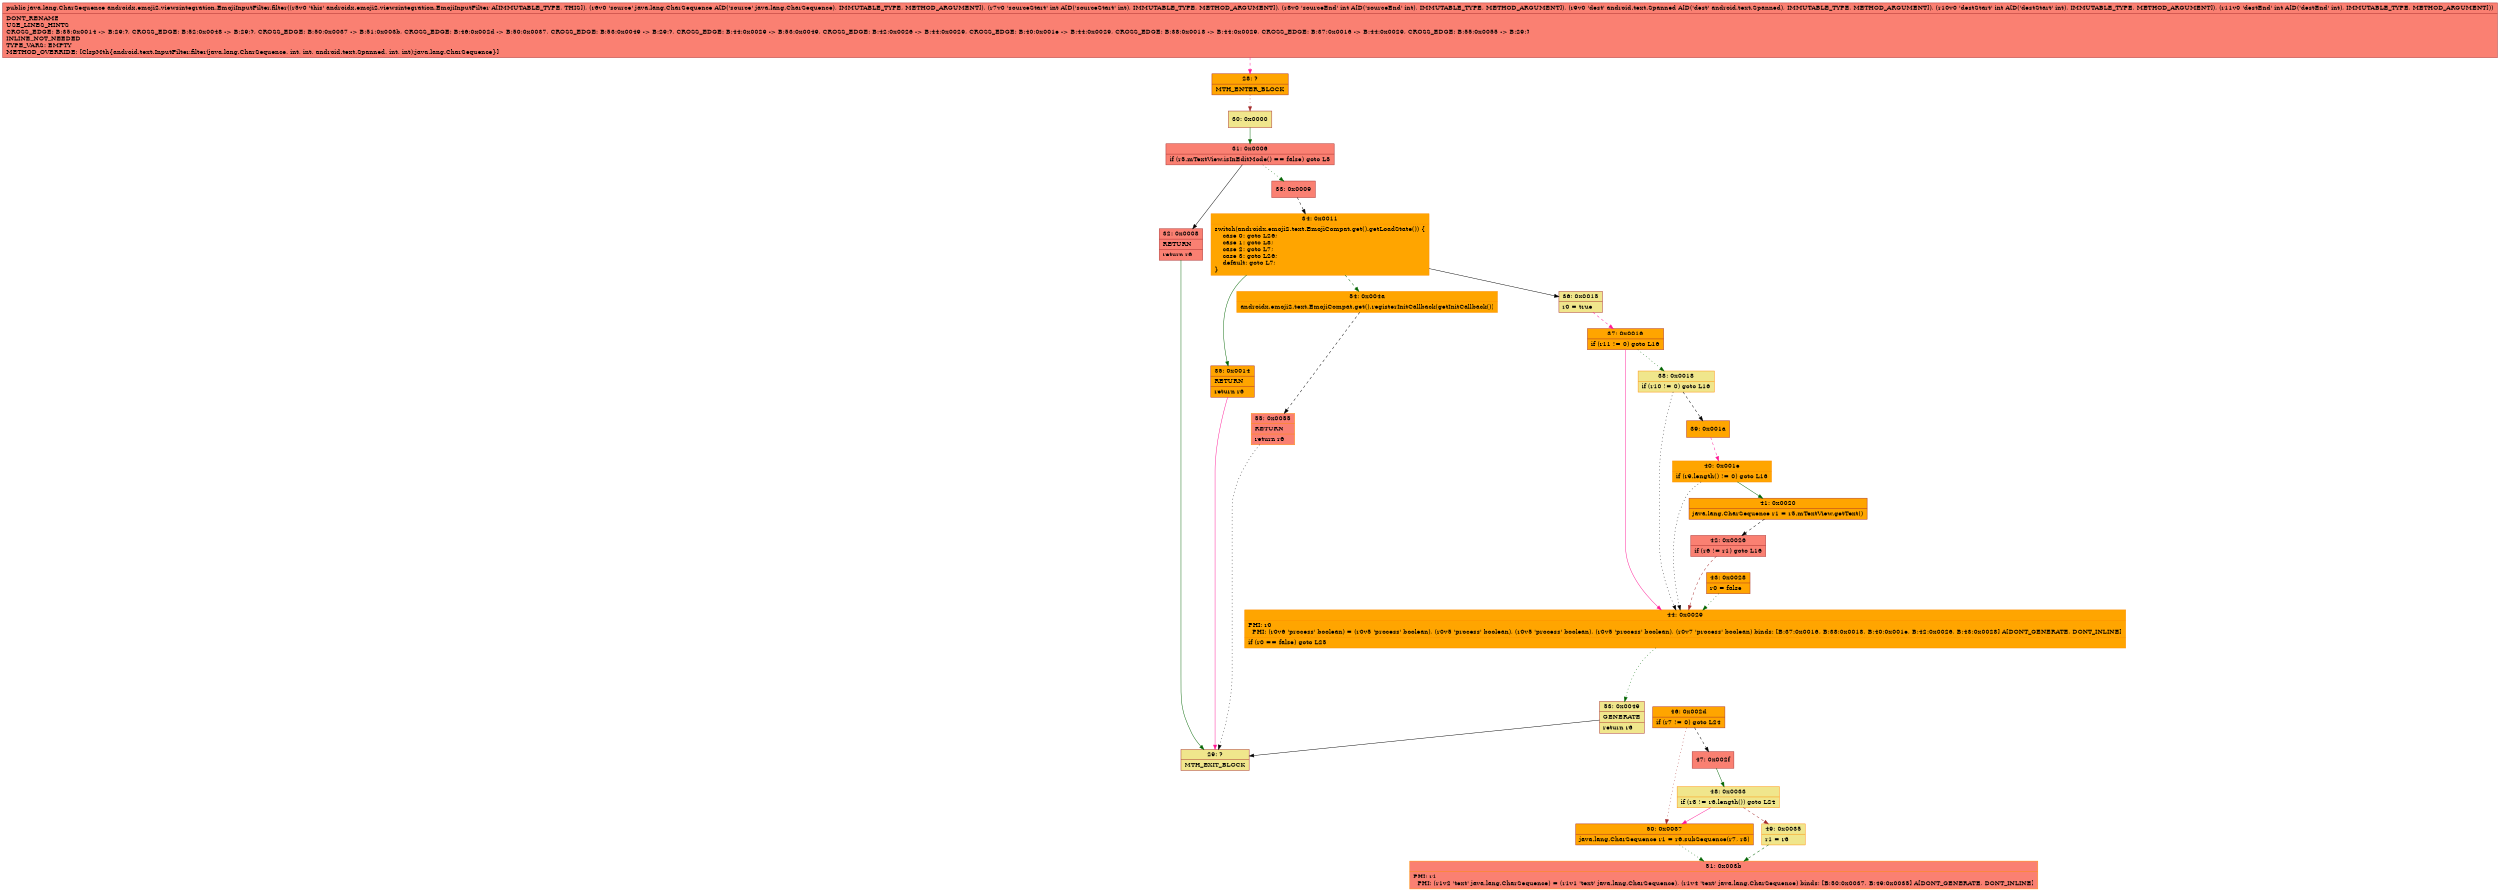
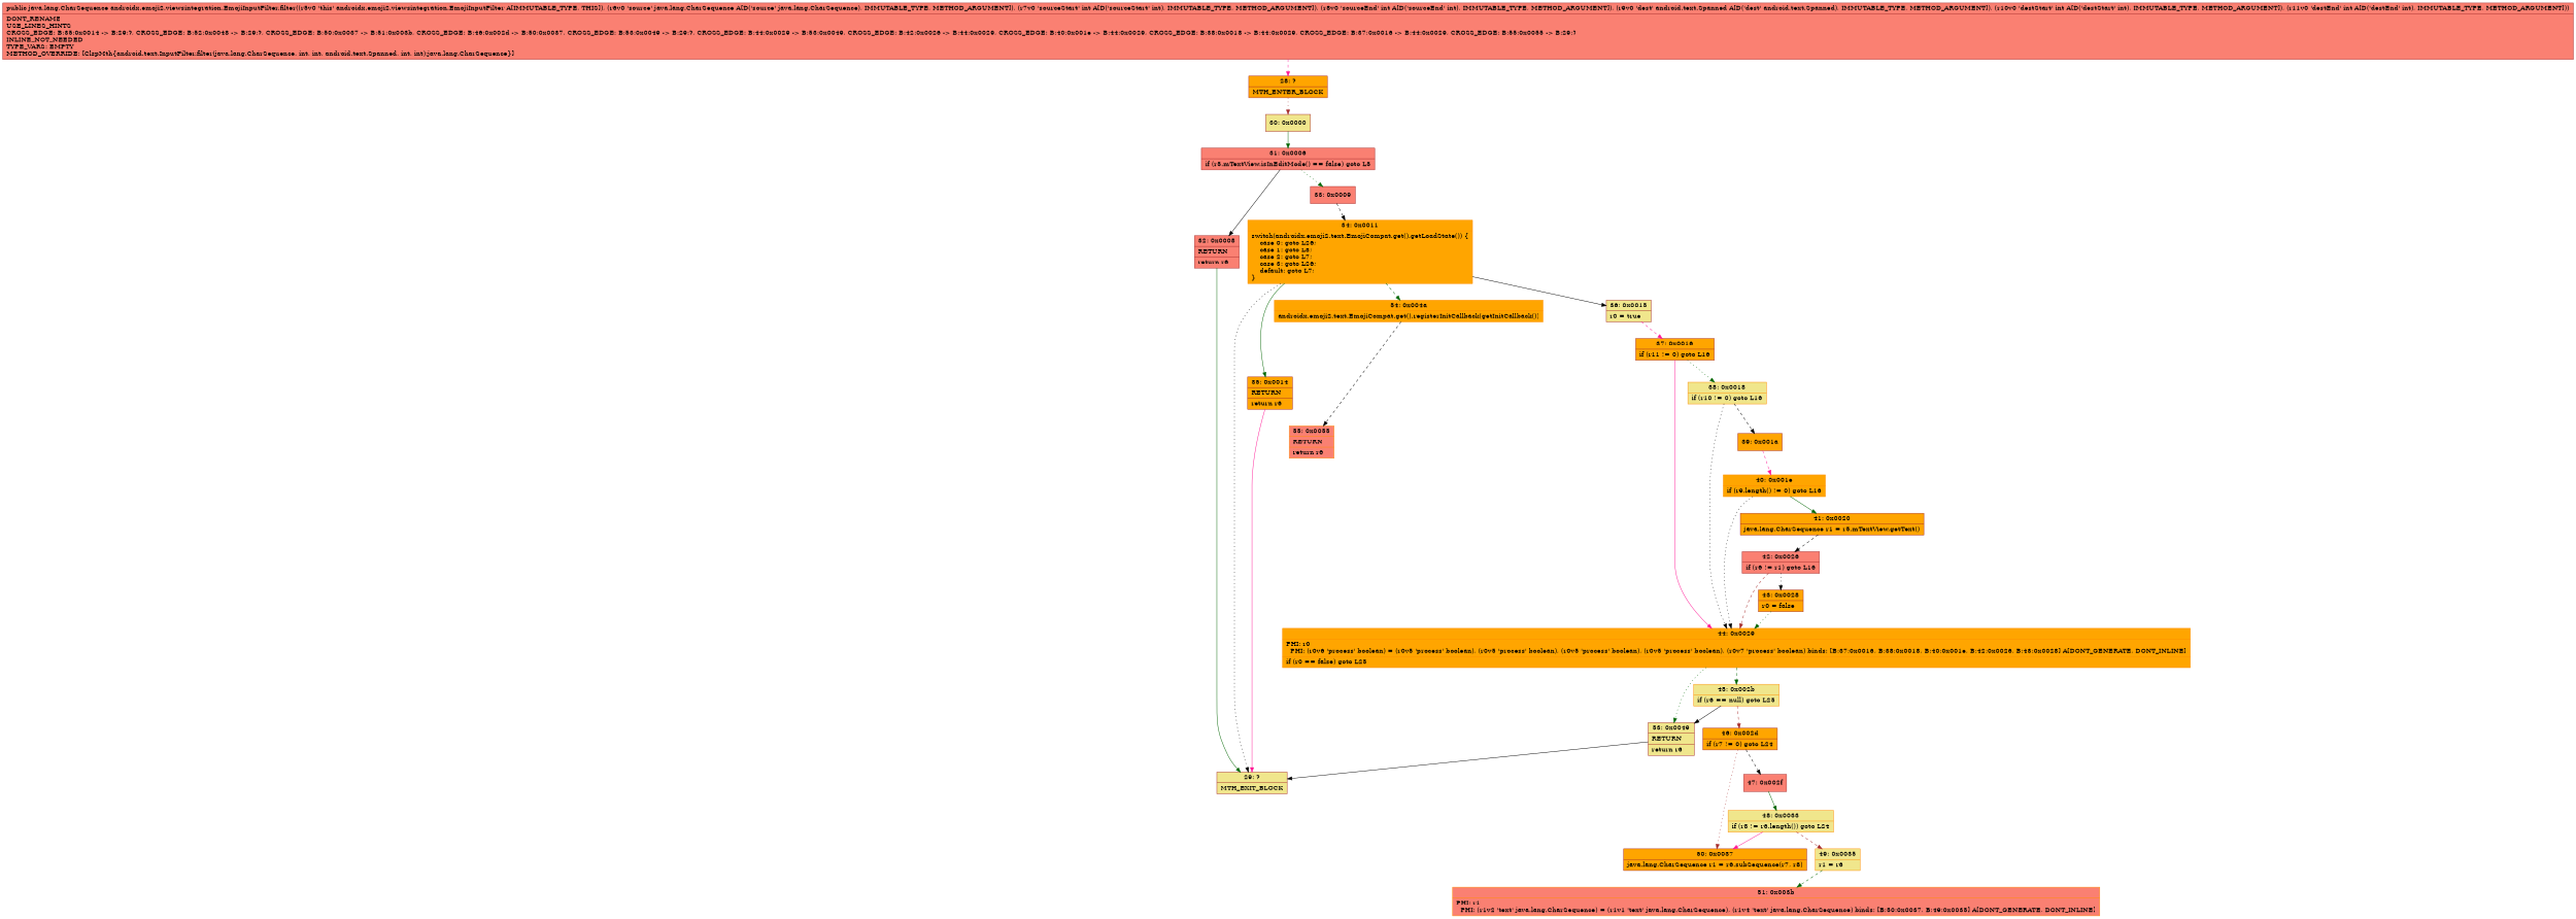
  digraph {
    node [color=brown fillcolor=orange shape=record style=filled]
    edge [color=darkgreen style=dashed]
    n1 [label="{28\:\ ?|MTH_ENTER_BLOCK\l}"]
    n2 [fillcolor=khaki label="{30\:\ 0x0000}"]
    n3 [fillcolor=salmon label="{31\:\ 0x0006|if (r5.mTextView.isInEditMode() == false) goto L5\l}"]
    n4 [fillcolor=salmon label="{32\:\ 0x0008|RETURN\l|return r6\l}"]
    n5 [fillcolor=salmon label="{33\:\ 0x0009}"]
    n6 [fillcolor=khaki label="{29\:\ ?|MTH_EXIT_BLOCK\l}"]
    n7 [color=darkorange label="{34\:\ 0x0011|switch(androidx.emoji2.text.EmojiCompat.get().getLoadState()) \{\l    case 0: goto L26;\l    case 1: goto L8;\l    case 2: goto L7;\l    case 3: goto L26;\l    default: goto L7;\l\}\l}"]
    n8 [label="{35\:\ 0x0014|RETURN\l|return r6\l}"]
    n9 [fillcolor=khaki label="{36\:\ 0x0015|r0 = true\l}"]
    n10 [color=darkorange label="{54\:\ 0x004a|androidx.emoji2.text.EmojiCompat.get().registerInitCallback(getInitCallback())\l}"]
    n11 [label="{37\:\ 0x0016|if (r11 != 0) goto L16\l}"]
    n12 [color=darkorange fillcolor=salmon label="{55\:\ 0x0055|RETURN\l|return r6\l}"]
    n13 [color=darkorange fillcolor=khaki label="{38\:\ 0x0018|if (r10 != 0) goto L16\l}"]
    n14 [color=darkorange label="{44\:\ 0x0029|PHI: r0 \l  PHI: (r0v6 'process' boolean) = (r0v5 'process' boolean), (r0v5 'process' boolean), (r0v5 'process' boolean), (r0v5 'process' boolean), (r0v7 'process' boolean) binds: [B:37:0x0016, B:38:0x0018, B:40:0x001e, B:42:0x0026, B:43:0x0028] A[DONT_GENERATE, DONT_INLINE]\l|if (r0 == false) goto L25\l}"]
    n15 [label="{39\:\ 0x001a}"]
-   n17 [fillcolor=khaki label="{53\:\ 0x0049|GENERATE\l|return r6\l}"]
+   n16 [color=darkorange fillcolor=khaki label="{45\:\ 0x002b|if (r6 == null) goto L25\l}"]
+   n17 [fillcolor=khaki label="{53\:\ 0x0049|RETURN\l|return r6\l}"]
    n18 [color=darkorange label="{40\:\ 0x001e|if (r9.length() != 0) goto L16\l}"]
    n19 [label="{41\:\ 0x0020|java.lang.CharSequence r1 = r5.mTextView.getText()\l}"]
    n20 [fillcolor=salmon label="{42\:\ 0x0026|if (r6 != r1) goto L16\l}"]
    n21 [label="{43\:\ 0x0028|r0 = false\l}"]
    n22 [label="{46\:\ 0x002d|if (r7 != 0) goto L24\l}"]
    n23 [fillcolor=salmon label="{47\:\ 0x002f}"]
    n24 [label="{50\:\ 0x0037|java.lang.CharSequence r1 = r6.subSequence(r7, r8)\l}"]
    n25 [color=darkorange fillcolor=khaki label="{48\:\ 0x0033|if (r8 != r6.length()) goto L24\l}"]
    n26 [color=darkorange fillcolor=salmon label="{51\:\ 0x003b|PHI: r1 \l  PHI: (r1v2 'text' java.lang.CharSequence) = (r1v1 'text' java.lang.CharSequence), (r1v4 'text' java.lang.CharSequence) binds: [B:50:0x0037, B:49:0x0035] A[DONT_GENERATE, DONT_INLINE]\l}"]
    n27 [color=darkorange fillcolor=khaki label="{49\:\ 0x0035|r1 = r6\l}"]
    n28 [fillcolor=salmon label="{public java.lang.CharSequence androidx.emoji2.viewsintegration.EmojiInputFilter.filter((r5v0 'this' androidx.emoji2.viewsintegration.EmojiInputFilter A[IMMUTABLE_TYPE, THIS]), (r6v0 'source' java.lang.CharSequence A[D('source' java.lang.CharSequence), IMMUTABLE_TYPE, METHOD_ARGUMENT]), (r7v0 'sourceStart' int A[D('sourceStart' int), IMMUTABLE_TYPE, METHOD_ARGUMENT]), (r8v0 'sourceEnd' int A[D('sourceEnd' int), IMMUTABLE_TYPE, METHOD_ARGUMENT]), (r9v0 'dest' android.text.Spanned A[D('dest' android.text.Spanned), IMMUTABLE_TYPE, METHOD_ARGUMENT]), (r10v0 'destStart' int A[D('destStart' int), IMMUTABLE_TYPE, METHOD_ARGUMENT]), (r11v0 'destEnd' int A[D('destEnd' int), IMMUTABLE_TYPE, METHOD_ARGUMENT]))  | DONT_RENAME\lUSE_LINES_HINTS\lCROSS_EDGE: B:35:0x0014 \-\> B:29:?, CROSS_EDGE: B:52:0x0048 \-\> B:29:?, CROSS_EDGE: B:50:0x0037 \-\> B:51:0x003b, CROSS_EDGE: B:46:0x002d \-\> B:50:0x0037, CROSS_EDGE: B:53:0x0049 \-\> B:29:?, CROSS_EDGE: B:44:0x0029 \-\> B:53:0x0049, CROSS_EDGE: B:42:0x0026 \-\> B:44:0x0029, CROSS_EDGE: B:40:0x001e \-\> B:44:0x0029, CROSS_EDGE: B:38:0x0018 \-\> B:44:0x0029, CROSS_EDGE: B:37:0x0016 \-\> B:44:0x0029, CROSS_EDGE: B:55:0x0055 \-\> B:29:?\lINLINE_NOT_NEEDED\lTYPE_VARS: EMPTY\lMETHOD_OVERRIDE: [ClspMth\{android.text.InputFilter.filter(java.lang.CharSequence, int, int, android.text.Spanned, int, int):java.lang.CharSequence\}]\l}"]
    n1 -> n2 [color=brown style=dotted]
    n2 -> n3 [style=solid]
    n3 -> n4 [color=black style=solid]
    n3 -> n5 [style=dotted]
    n4 -> n6 [style=solid]
    n5 -> n7 [color=black]
    n7 -> n8 [style=solid]
    n7 -> n9 [color=black style=solid]
    n7 -> n10
    n8 -> n6 [color=deeppink style=solid]
    n9 -> n11 [color=deeppink]
    n10 -> n12 [color=black]
    n11 -> n13 [style=dotted]
    n11 -> n14 [color=deeppink style=solid]
-   n12 -> n6 [color=black style=dotted]
+   n7 -> n6 [color=black style=dotted]
    n13 -> n14 [color=black style=dotted]
    n13 -> n15 [color=black]
+   n14 -> n16
    n14 -> n17 [style=dotted]
    n15 -> n18 [color=deeppink]
+   n16 -> n17 [color=black style=solid]
+   n16 -> n22 [color=brown]
    n17 -> n6 [color=black style=solid]
    n18 -> n14 [color=black style=dotted]
    n18 -> n19 [style=solid]
    n19 -> n20 [color=black]
    n20 -> n14 [color=brown]
+   n20 -> n21 [color=black style=dotted]
    n21 -> n14 [style=dotted]
    n22 -> n23 [color=black]
    n22 -> n24 [color=brown style=dotted]
    n23 -> n25 [style=solid]
-   n24 -> n26 [style=dotted]
    n25 -> n24 [color=deeppink style=solid]
    n25 -> n27 [color=brown]
    n27 -> n26
    n28 -> n1 [color=deeppink]
  }
